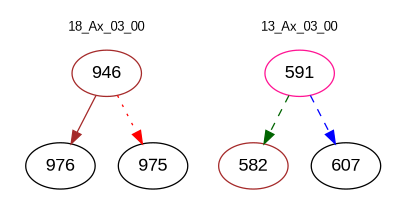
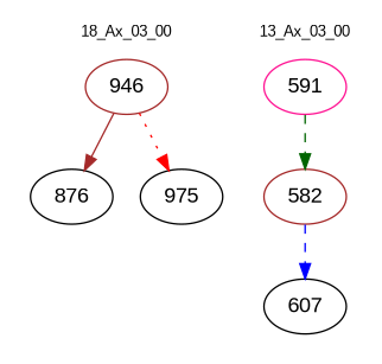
  digraph {
    fontname="Liberation Sans"
    node [color=black fontname="Liberation Sans"]
    edge [fontname="Liberation Sans" style=dashed]
-   n1 [label=976]
+   n1 [label=876]
    n2 [color=brown label=946]
    n3 [label=975]
    n4 [color=deeppink label=591]
    n5 [color=brown label=582]
    n6 [label=607]
    subgraph cluster_1 {
      color=white
      fontsize=10
      label="18_Ax_03_00"
      n1
      n2
      n3
    }
    subgraph cluster_2 {
      color=white
      fontsize=10
      label="13_Ax_03_00"
      n4
      n5
      n6
    }
    n2 -> n1 [color=brown style=solid]
    n2 -> n3 [color=red style=dotted]
    n4 -> n5 [color=darkgreen]
-   n4 -> n6 [color=blue]
+   n5 -> n6 [color=blue]
  }
